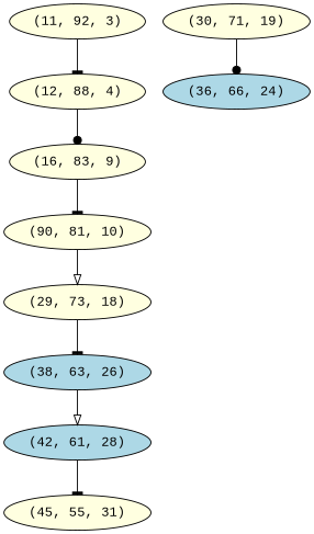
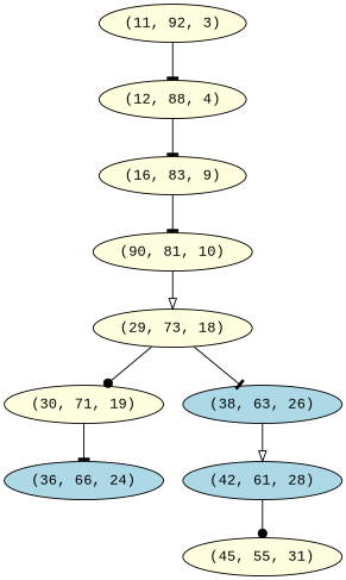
  digraph {
    fontname="Liberation Mono"
    node [fillcolor=lightyellow fontname="Liberation Mono" style=filled]
    edge [arrowhead=tee fontname="Liberation Mono"]
    "(11, 92, 3)"
    "(12, 88, 4)"
    n3 [label="(16, 83, 9)"]
    n4 [label="(90, 81, 10)"]
    "(29, 73, 18)"
    "(30, 71, 19)"
    "(38, 63, 26)" [fillcolor=lightblue]
    "(36, 66, 24)" [fillcolor=lightblue]
    "(42, 61, 28)" [fillcolor=lightblue]
    "(45, 55, 31)"
    "(11, 92, 3)" -> "(12, 88, 4)"
-   "(12, 88, 4)" -> n3 [arrowhead=dot]
+   "(12, 88, 4)" -> n3
    n3 -> n4
    n4 -> "(29, 73, 18)" [arrowhead=onormal]
+   "(29, 73, 18)" -> "(30, 71, 19)" [arrowhead=dot]
    "(29, 73, 18)" -> "(38, 63, 26)"
-   "(30, 71, 19)" -> "(36, 66, 24)" [arrowhead=dot]
+   "(30, 71, 19)" -> "(36, 66, 24)"
    "(38, 63, 26)" -> "(42, 61, 28)" [arrowhead=onormal]
-   "(42, 61, 28)" -> "(45, 55, 31)"
+   "(42, 61, 28)" -> "(45, 55, 31)" [arrowhead=dot]
  }
